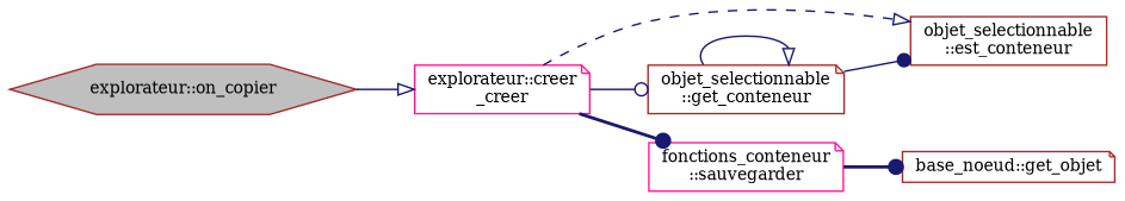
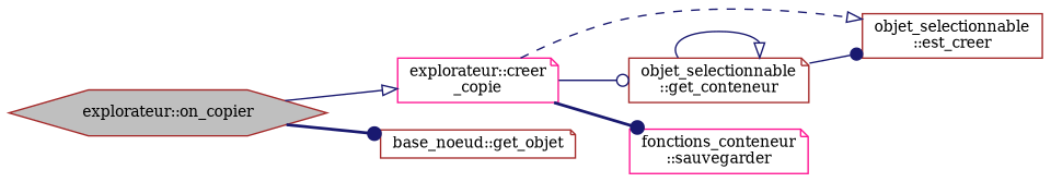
  digraph {
    fontname="DejaVu Serif"
    rankdir=LR
    node [color=brown fillcolor=white fontname="DejaVu Serif" fontsize=10 shape=note style=filled]
    edge [arrowhead=onormal color=midnightblue fontname="DejaVu Serif" fontsize=10 labelfontname=Helvetica labelfontsize=10 style=solid]
    n1 [fillcolor=grey75 fontcolor=black height=0.2 label="explorateur::on_copier" shape=hexagon width=0.4]
-   n2 [color=deeppink height=0.2 label="explorateur::creer\l_creer" width=0.4]
+   n2 [color=deeppink height=0.2 label="explorateur::creer\l_copie" width=0.4]
    n3 [height=0.2 label="base_noeud::get_objet" width=0.4]
-   n4 [height=0.2 label="objet_selectionnable\l::est_conteneur" shape=box width=0.4]
+   n4 [height=0.2 label="objet_selectionnable\l::est_creer" shape=box width=0.4]
    n5 [height=0.2 label="objet_selectionnable\l::get_conteneur" width=0.4]
    n6 [color=deeppink height=0.2 label="fonctions_conteneur\l::sauvegarder" width=0.4]
    n1 -> n2
-   n6 -> n3 [arrowhead=dot style=bold]
+   n1 -> n3 [arrowhead=dot style=bold]
    n2 -> n4 [style=dashed]
    n2 -> n5 [arrowhead=odot]
    n2 -> n6 [arrowhead=dot style=bold]
    n5 -> n4 [arrowhead=dot]
    n5 -> n5
  }
